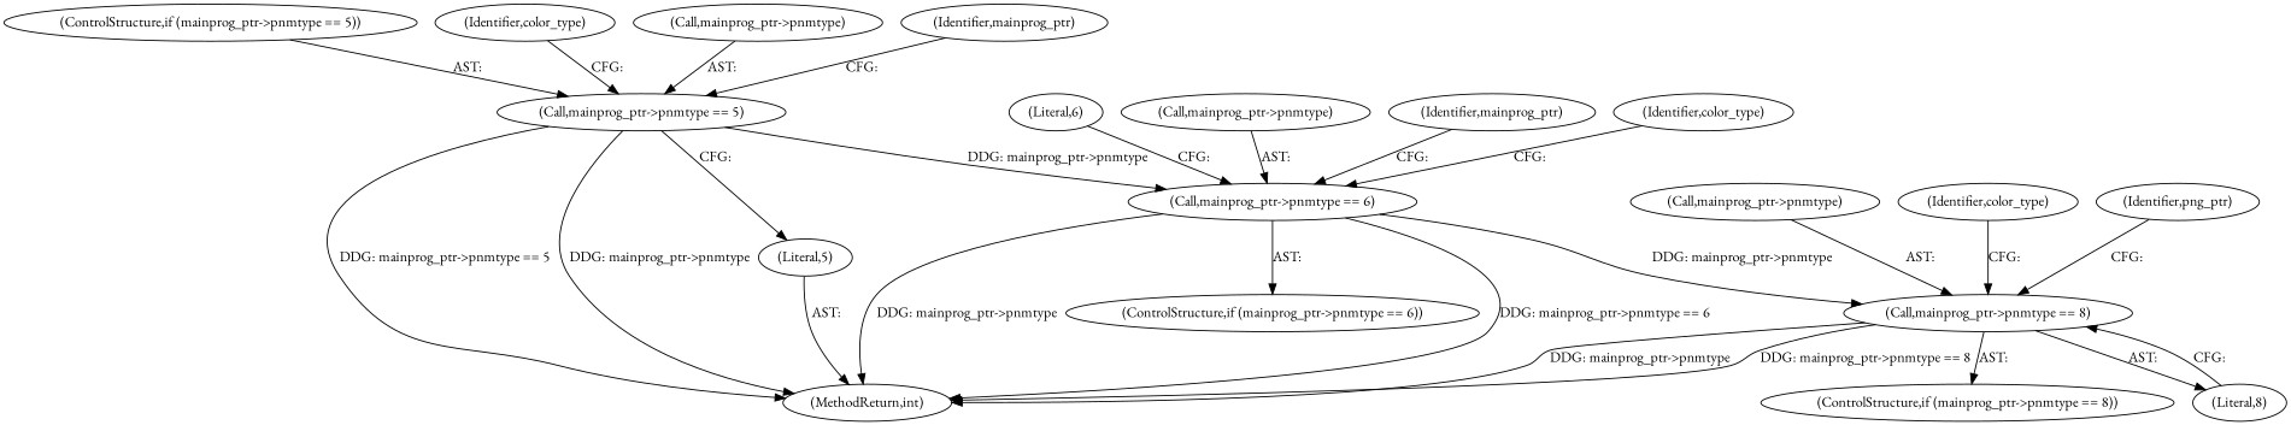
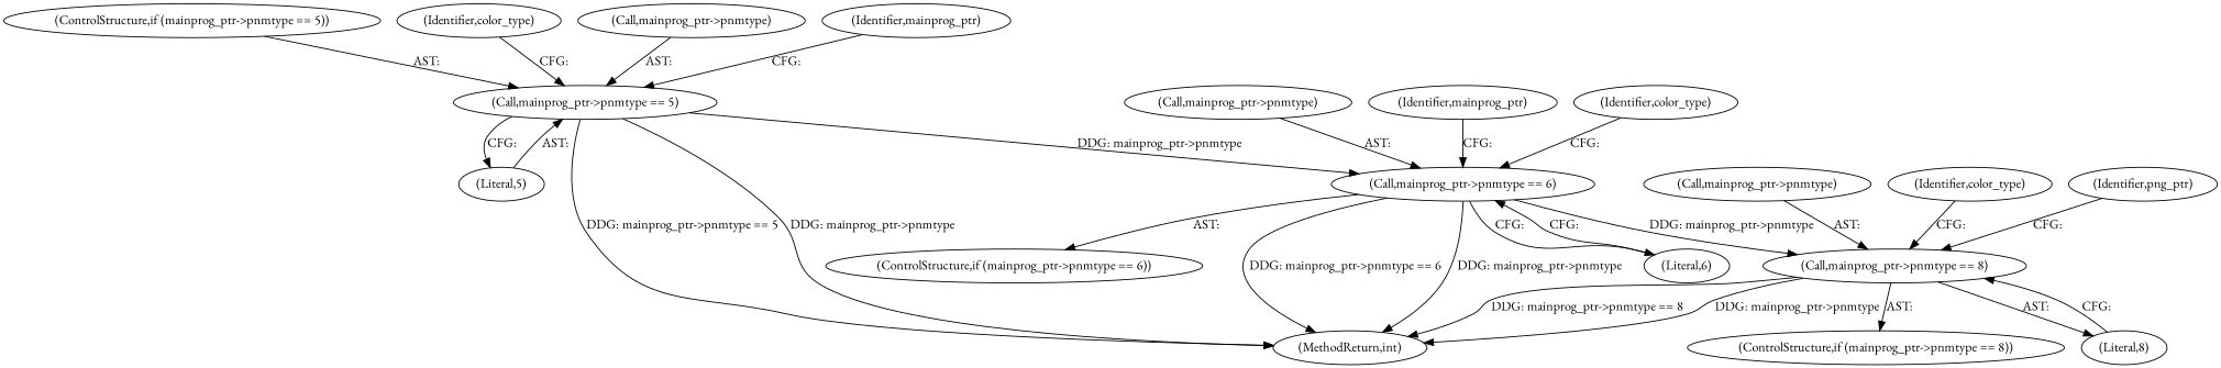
  digraph {
    fontname="EB Garamond"
    node [fontname="EB Garamond"]
    edge [fontname="EB Garamond"]
    n1 [label="(Call,mainprog_ptr->pnmtype == 6)"]
    n2 [label="(Call,mainprog_ptr->pnmtype == 8)"]
    n3 [label="(MethodReturn,int)"]
    n4 [label="(Literal,6)"]
    n5 [label="(ControlStructure,if (mainprog_ptr->pnmtype == 6))"]
    n6 [label="(ControlStructure,if (mainprog_ptr->pnmtype == 8))"]
    n7 [label="(Literal,8)"]
    n8 [label="(Call,mainprog_ptr->pnmtype == 5)"]
    n9 [label="(Literal,5)"]
    n10 [label="(ControlStructure,if (mainprog_ptr->pnmtype == 5))"]
    n11 [label="(Identifier,color_type)"]
    n12 [label="(Call,mainprog_ptr->pnmtype)"]
    n13 [label="(Identifier,mainprog_ptr)"]
    n14 [label="(Call,mainprog_ptr->pnmtype)"]
    n15 [label="(Identifier,color_type)"]
    n16 [label="(Identifier,color_type)"]
    n17 [label="(Call,mainprog_ptr->pnmtype)"]
    n18 [label="(Identifier,mainprog_ptr)"]
    n19 [label="(Identifier,png_ptr)"]
    n1 -> n2 [label="DDG: mainprog_ptr->pnmtype"]
    n1 -> n3 [label="DDG: mainprog_ptr->pnmtype == 6"]
    n1 -> n3 [label="DDG: mainprog_ptr->pnmtype"]
+   n1 -> n4 [label="CFG: "]
    n1 -> n5 [label="AST: "]
    n2 -> n3 [label="DDG: mainprog_ptr->pnmtype"]
    n2 -> n3 [label="DDG: mainprog_ptr->pnmtype == 8"]
    n2 -> n6 [label="AST: "]
    n2 -> n7 [label="AST: "]
    n4 -> n1 [label="CFG: "]
    n7 -> n2 [label="CFG: "]
    n8 -> n1 [label="DDG: mainprog_ptr->pnmtype"]
    n8 -> n3 [label="DDG: mainprog_ptr->pnmtype == 5"]
    n8 -> n3 [label="DDG: mainprog_ptr->pnmtype"]
    n8 -> n9 [label="CFG: "]
-   n9 -> n3 [label="AST: "]
+   n9 -> n8 [label="AST: "]
    n10 -> n8 [label="AST: "]
    n11 -> n8 [label="CFG: "]
    n12 -> n1 [label="AST: "]
    n13 -> n1 [label="CFG: "]
    n14 -> n2 [label="AST: "]
    n15 -> n2 [label="CFG: "]
    n16 -> n1 [label="CFG: "]
    n17 -> n8 [label="AST: "]
    n18 -> n8 [label="CFG: "]
    n19 -> n2 [label="CFG: "]
  }
